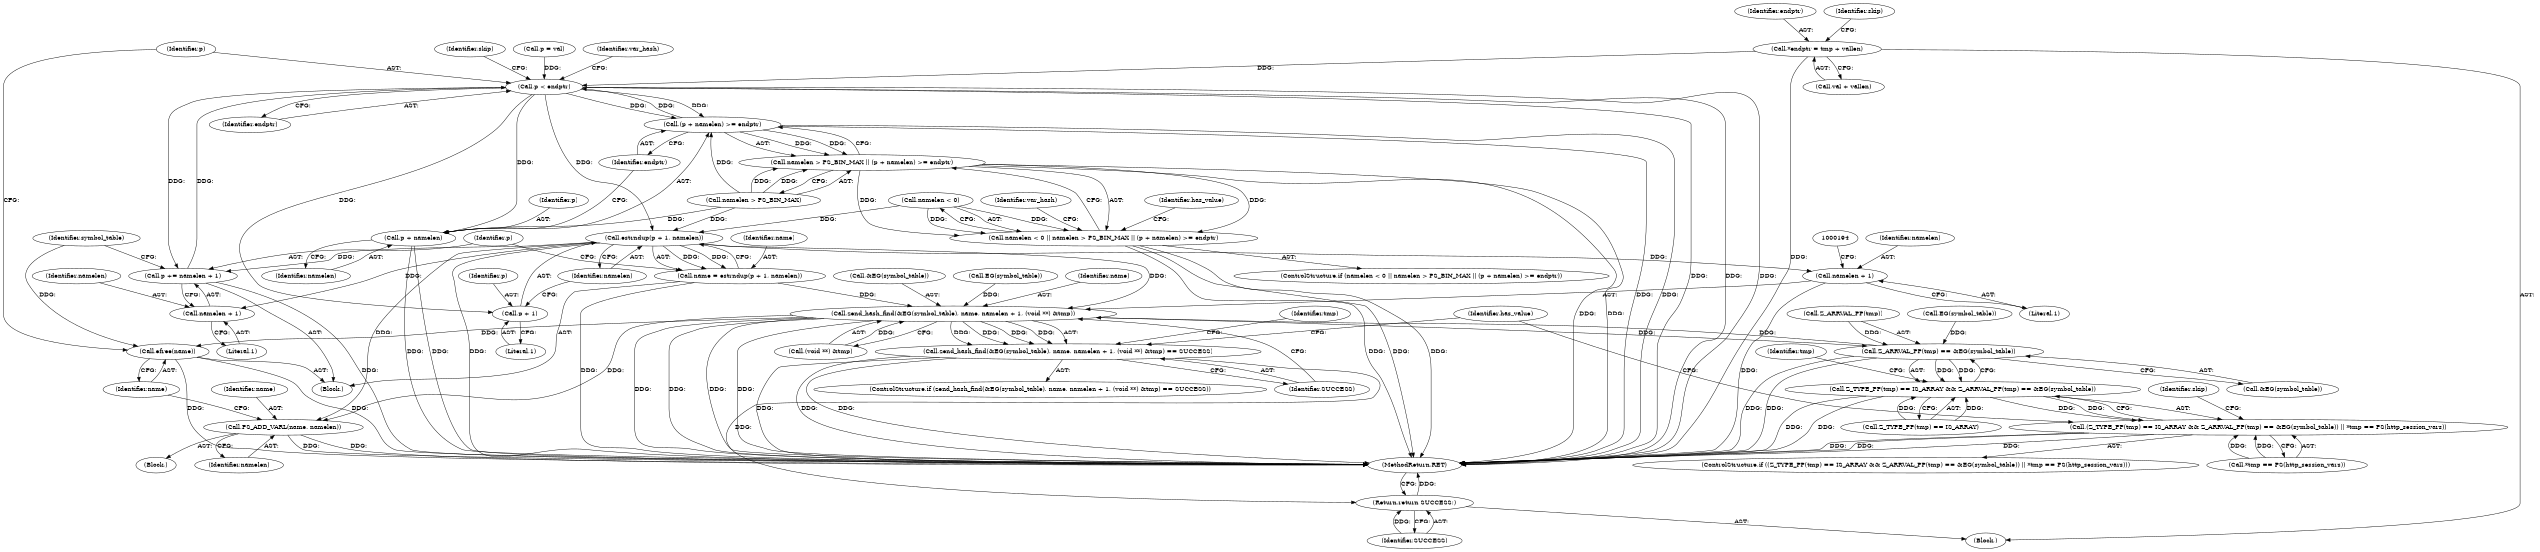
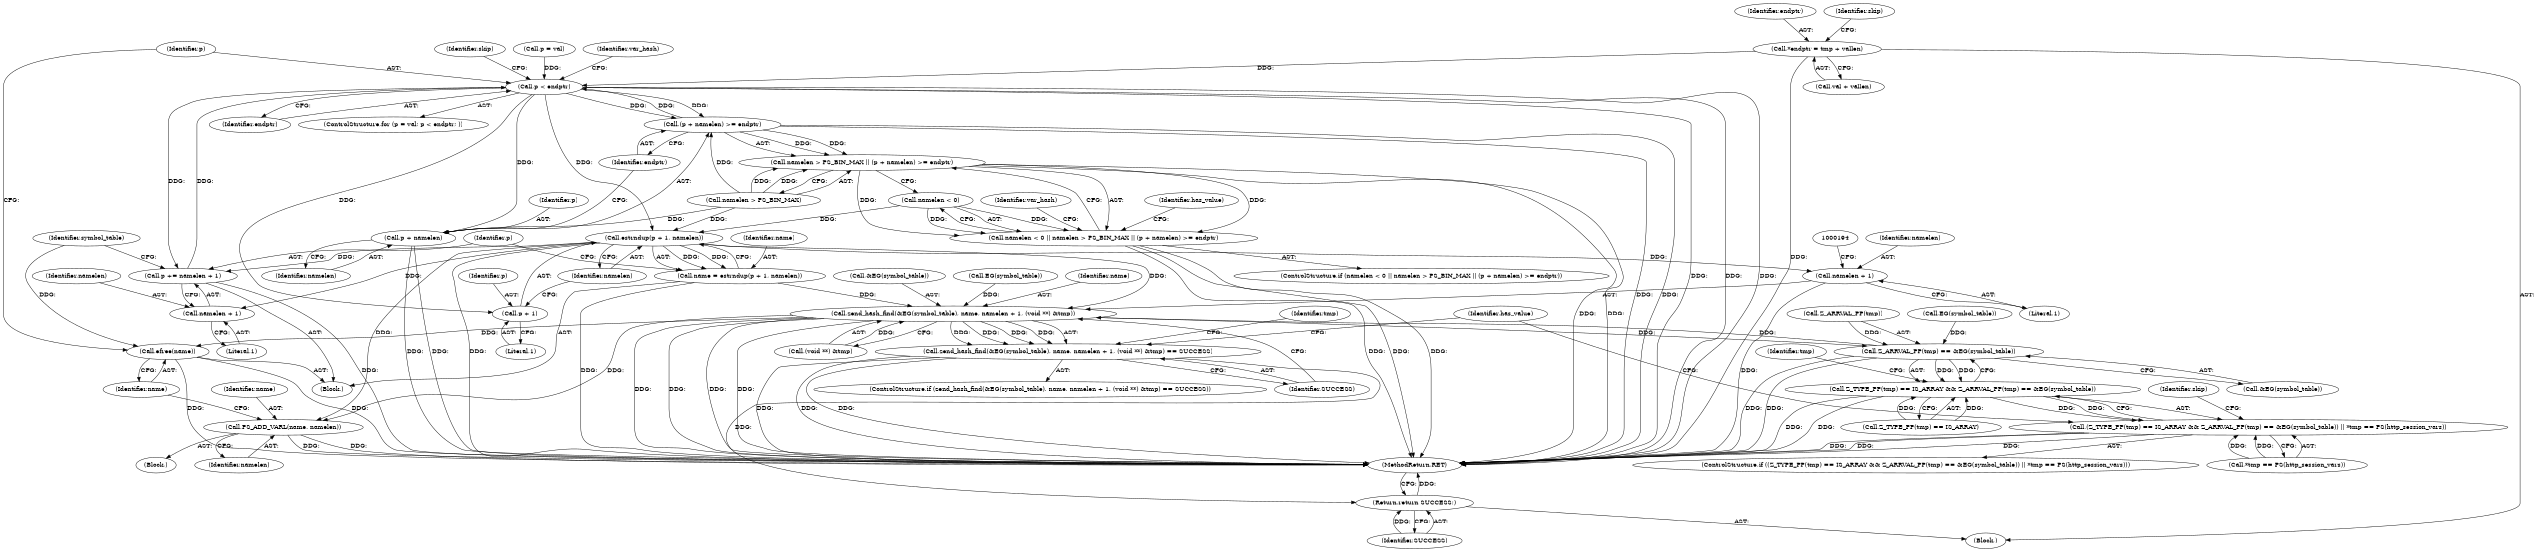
  digraph {
    n1 [label="(Call,*endptr = tmp + vallen)"]
    n2 [label="(Call,p < endptr)"]
    n3 [label="(Block,)"]
    n4 [label="(Call,val + vallen)"]
    n5 [label="(MethodReturn,RET)"]
    n6 [label="(Call,(p + namelen) >= endptr)"]
    n7 [label="(Call,p + namelen)"]
    n8 [label="(Call,estrndup(p + 1, namelen))"]
    n9 [label="(Call,p += namelen + 1)"]
    n10 [label="(Call,p + 1)"]
    n11 [label="(Identifier,endptr)"]
+   n12 [label="(ControlStructure,for (p = val; p < endptr; ))"]
    n13 [label="(Return,return SUCCESS;)"]
    n14 [label="(Call,namelen > PS_BIN_MAX || (p + namelen) >= endptr)"]
    n15 [label="(Identifier,endptr)"]
    n16 [label="(Identifier,namelen)"]
    n17 [label="(Call,name = estrndup(p + 1, namelen))"]
    n18 [label="(Call,zend_hash_find(&EG(symbol_table), name, namelen + 1, (void **) &tmp))"]
    n19 [label="(Call,PS_ADD_VARL(name, namelen))"]
    n20 [label="(Call,namelen + 1)"]
    n21 [label="(Call,namelen + 1)"]
    n22 [label="(Identifier,namelen)"]
    n23 [label="(Block,)"]
    n24 [label="(Literal,1)"]
    n25 [label="(Call,namelen < 0 || namelen > PS_BIN_MAX || (p + namelen) >= endptr)"]
    n26 [label="(Call,namelen > PS_BIN_MAX)"]
    n27 [label="(Call,namelen < 0)"]
    n28 [label="(ControlStructure,if (namelen < 0 || namelen > PS_BIN_MAX || (p + namelen) >= endptr))"]
    n29 [label="(Call,zend_hash_find(&EG(symbol_table), name, namelen + 1, (void **) &tmp) == SUCCESS)"]
    n30 [label="(Call,Z_ARRVAL_PP(tmp) == &EG(symbol_table))"]
    n31 [label="(Call,efree(name))"]
    n32 [label="(Call,(void **) &tmp)"]
    n33 [label="(Identifier,namelen)"]
    n34 [label="(Block,)"]
    n35 [label="(Literal,1)"]
    n36 [label="(Literal,1)"]
    n37 [label="(ControlStructure,if (zend_hash_find(&EG(symbol_table), name, namelen + 1, (void **) &tmp) == SUCCESS))"]
    n38 [label="(Identifier,SUCCESS)"]
    n39 [label="(Call,Z_TYPE_PP(tmp) == IS_ARRAY && Z_ARRVAL_PP(tmp) == &EG(symbol_table))"]
    n40 [label="(Call,&EG(symbol_table))"]
    n41 [label="(Identifier,name)"]
    n42 [label="(Identifier,SUCCESS)"]
    n43 [label="(Call,(Z_TYPE_PP(tmp) == IS_ARRAY && Z_ARRVAL_PP(tmp) == &EG(symbol_table)) || *tmp == PS(http_session_vars))"]
    n44 [label="(Call,Z_TYPE_PP(tmp) == IS_ARRAY)"]
    n45 [label="(Call,*tmp == PS(http_session_vars))"]
    n46 [label="(ControlStructure,if ((Z_TYPE_PP(tmp) == IS_ARRAY && Z_ARRVAL_PP(tmp) == &EG(symbol_table)) || *tmp == PS(http_session_vars)))"]
    n47 [label="(Identifier,skip)"]
    n48 [label="(Identifier,p)"]
    n49 [label="(Identifier,endptr)"]
    n50 [label="(Identifier,var_hash)"]
    n51 [label="(Identifier,name)"]
    n52 [label="(Identifier,namelen)"]
    n53 [label="(Identifier,p)"]
    n54 [label="(Call,EG(symbol_table))"]
    n55 [label="(Identifier,name)"]
    n56 [label="(Identifier,p)"]
    n57 [label="(Identifier,skip)"]
    n58 [label="(Identifier,symbol_table)"]
    n59 [label="(Identifier,tmp)"]
    n60 [label="(Call,EG(symbol_table))"]
    n61 [label="(Call,p = val)"]
    n62 [label="(Identifier,has_value)"]
    n63 [label="(Identifier,p)"]
    n64 [label="(Call,&EG(symbol_table))"]
    n65 [label="(Identifier,has_value)"]
    n66 [label="(Identifier,name)"]
    n67 [label="(Identifier,namelen)"]
    n68 [label="(Identifier,skip)"]
    n69 [label="(Call,Z_ARRVAL_PP(tmp))"]
    n70 [label="(Identifier,tmp)"]
    n71 [label="(Identifier,var_hash)"]
    1000194
    n1 -> n2 [label="DDG: "]
    n1 -> n3 [label="AST: "]
    n1 -> n4 [label="CFG: "]
    n1 -> n5 [label="DDG: "]
    n2 -> n5 [label="DDG: "]
    n2 -> n5 [label="DDG: "]
    n2 -> n5 [label="DDG: "]
    n2 -> n6 [label="DDG: "]
    n2 -> n6 [label="DDG: "]
    n2 -> n7 [label="DDG: "]
    n2 -> n8 [label="DDG: "]
    n2 -> n9 [label="DDG: "]
    n2 -> n10 [label="DDG: "]
    n2 -> n11 [label="CFG: "]
+   n2 -> n12 [label="AST: "]
    n4 -> n1 [label="AST: "]
    n5 -> n13 [label="CFG: "]
    n6 -> n2 [label="DDG: "]
    n6 -> n5 [label="DDG: "]
    n6 -> n5 [label="DDG: "]
    n6 -> n14 [label="AST: "]
    n6 -> n14 [label="DDG: "]
    n6 -> n14 [label="DDG: "]
    n6 -> n15 [label="CFG: "]
    n7 -> n5 [label="DDG: "]
    n7 -> n5 [label="DDG: "]
    n7 -> n6 [label="AST: "]
    n7 -> n16 [label="CFG: "]
    n8 -> n5 [label="DDG: "]
    n8 -> n9 [label="DDG: "]
    n8 -> n17 [label="AST: "]
    n8 -> n17 [label="DDG: "]
    n8 -> n17 [label="DDG: "]
    n8 -> n18 [label="DDG: "]
    n8 -> n19 [label="DDG: "]
    n8 -> n20 [label="DDG: "]
    n8 -> n21 [label="DDG: "]
    n8 -> n22 [label="CFG: "]
    n9 -> n2 [label="DDG: "]
    n9 -> n5 [label="DDG: "]
    n9 -> n20 [label="CFG: "]
    n9 -> n23 [label="AST: "]
    n10 -> n8 [label="AST: "]
    n10 -> n24 [label="CFG: "]
    n11 -> n2 [label="AST: "]
    n13 -> n3 [label="AST: "]
    n13 -> n5 [label="DDG: "]
    n13 -> n42 [label="CFG: "]
    n14 -> n5 [label="DDG: "]
    n14 -> n5 [label="DDG: "]
-   n14 -> n6 [label="CFG: "]
+   n14 -> n27 [label="CFG: "]
    n14 -> n25 [label="AST: "]
    n14 -> n25 [label="DDG: "]
    n14 -> n25 [label="DDG: "]
    n14 -> n26 [label="CFG: "]
    n15 -> n6 [label="AST: "]
    n15 -> n7 [label="CFG: "]
    n16 -> n7 [label="AST: "]
    n17 -> n5 [label="DDG: "]
    n17 -> n8 [label="CFG: "]
    n17 -> n18 [label="DDG: "]
    n17 -> n23 [label="AST: "]
    n18 -> n5 [label="DDG: "]
    n18 -> n5 [label="DDG: "]
    n18 -> n5 [label="DDG: "]
    n18 -> n5 [label="DDG: "]
    n18 -> n19 [label="DDG: "]
    n18 -> n29 [label="AST: "]
    n18 -> n29 [label="DDG: "]
    n18 -> n29 [label="DDG: "]
    n18 -> n29 [label="DDG: "]
    n18 -> n29 [label="DDG: "]
    n18 -> n30 [label="DDG: "]
    n18 -> n31 [label="DDG: "]
    n18 -> n32 [label="CFG: "]
    n19 -> n5 [label="DDG: "]
    n19 -> n5 [label="DDG: "]
    n19 -> n33 [label="CFG: "]
    n19 -> n34 [label="AST: "]
    n20 -> n9 [label="AST: "]
    n20 -> n35 [label="CFG: "]
    n21 -> n5 [label="DDG: "]
    n21 -> n18 [label="AST: "]
    n21 -> n36 [label="CFG: "]
    n22 -> n8 [label="AST: "]
    n22 -> n10 [label="CFG: "]
    n24 -> n10 [label="AST: "]
    n25 -> n5 [label="DDG: "]
    n25 -> n5 [label="DDG: "]
    n25 -> n5 [label="DDG: "]
    n25 -> n14 [label="CFG: "]
    n25 -> n27 [label="CFG: "]
    n25 -> n28 [label="AST: "]
    n26 -> n6 [label="DDG: "]
    n26 -> n7 [label="DDG: "]
    n26 -> n8 [label="DDG: "]
    n26 -> n14 [label="AST: "]
    n26 -> n14 [label="DDG: "]
    n26 -> n14 [label="DDG: "]
    n27 -> n8 [label="DDG: "]
    n27 -> n25 [label="AST: "]
    n27 -> n25 [label="DDG: "]
    n27 -> n25 [label="DDG: "]
    n29 -> n5 [label="DDG: "]
    n29 -> n5 [label="DDG: "]
    n29 -> n5 [label="DDG: "]
    n29 -> n13 [label="DDG: "]
    n29 -> n37 [label="AST: "]
    n29 -> n38 [label="CFG: "]
    n30 -> n5 [label="DDG: "]
    n30 -> n5 [label="DDG: "]
    n30 -> n18 [label="DDG: "]
    n30 -> n39 [label="AST: "]
    n30 -> n39 [label="DDG: "]
    n30 -> n39 [label="DDG: "]
    n30 -> n40 [label="CFG: "]
    n31 -> n5 [label="DDG: "]
    n31 -> n5 [label="DDG: "]
    n31 -> n23 [label="AST: "]
    n31 -> n41 [label="CFG: "]
    n32 -> n18 [label="AST: "]
    n32 -> n18 [label="DDG: "]
    n33 -> n19 [label="AST: "]
    n35 -> n20 [label="AST: "]
    n36 -> n21 [label="AST: "]
    n38 -> n18 [label="CFG: "]
    n38 -> n29 [label="AST: "]
    n39 -> n5 [label="DDG: "]
    n39 -> n5 [label="DDG: "]
    n39 -> n30 [label="CFG: "]
    n39 -> n43 [label="AST: "]
    n39 -> n43 [label="DDG: "]
    n39 -> n43 [label="DDG: "]
    n39 -> n44 [label="CFG: "]
    n40 -> n30 [label="AST: "]
    n41 -> n19 [label="CFG: "]
    n41 -> n31 [label="AST: "]
    n42 -> n13 [label="AST: "]
    n42 -> n13 [label="DDG: "]
    n43 -> n5 [label="DDG: "]
    n43 -> n5 [label="DDG: "]
    n43 -> n5 [label="DDG: "]
    n43 -> n39 [label="CFG: "]
    n43 -> n45 [label="CFG: "]
    n43 -> n46 [label="AST: "]
    n44 -> n39 [label="AST: "]
    n44 -> n39 [label="DDG: "]
    n44 -> n39 [label="DDG: "]
    n45 -> n43 [label="AST: "]
    n45 -> n43 [label="DDG: "]
    n45 -> n43 [label="DDG: "]
    n47 -> n2 [label="CFG: "]
    n48 -> n7 [label="AST: "]
    n49 -> n1 [label="AST: "]
    n50 -> n25 [label="CFG: "]
    n51 -> n17 [label="AST: "]
    n52 -> n20 [label="AST: "]
    n53 -> n2 [label="AST: "]
    n53 -> n31 [label="CFG: "]
    n54 -> n18 [label="DDG: "]
    n55 -> n18 [label="AST: "]
    n56 -> n9 [label="AST: "]
    n56 -> n17 [label="CFG: "]
    n57 -> n1 [label="CFG: "]
    n58 -> n9 [label="CFG: "]
    n58 -> n31 [label="DDG: "]
    n59 -> n29 [label="CFG: "]
    n60 -> n30 [label="DDG: "]
    n61 -> n2 [label="DDG: "]
    n62 -> n25 [label="CFG: "]
    n63 -> n10 [label="AST: "]
    n64 -> n18 [label="AST: "]
    n65 -> n29 [label="CFG: "]
    n65 -> n43 [label="CFG: "]
    n66 -> n19 [label="AST: "]
    n67 -> n21 [label="AST: "]
    n68 -> n43 [label="CFG: "]
    n69 -> n30 [label="AST: "]
    n69 -> n30 [label="DDG: "]
    n70 -> n39 [label="CFG: "]
    n71 -> n2 [label="CFG: "]
    1000194 -> n21 [label="CFG: "]
  }
